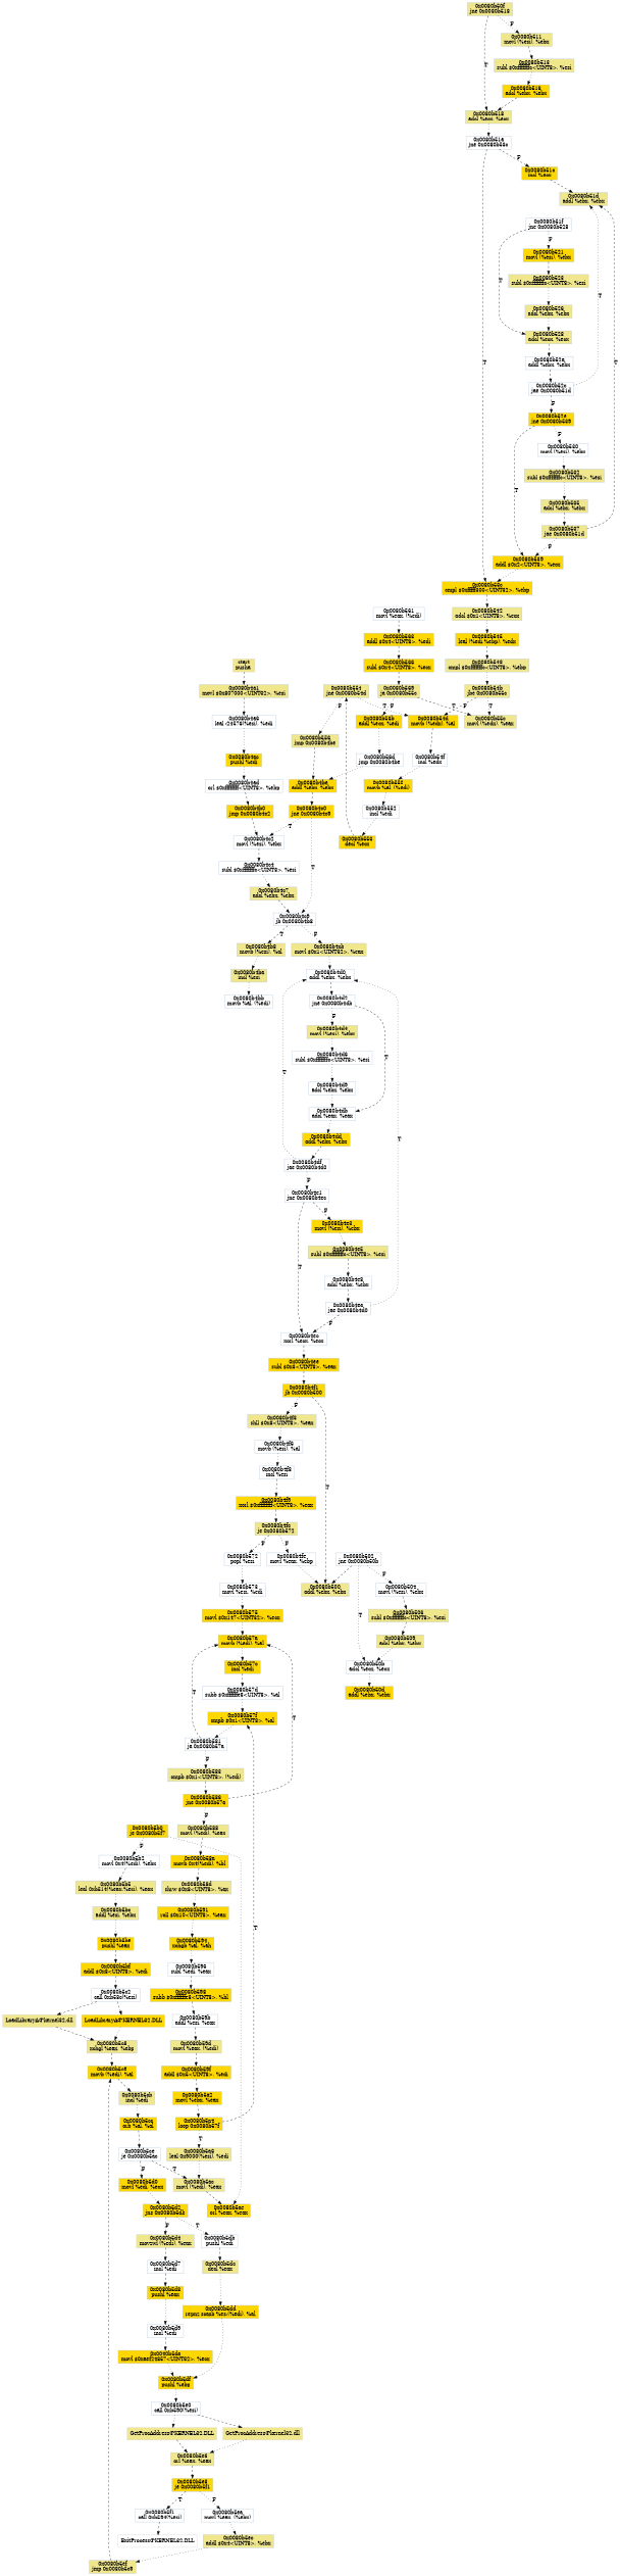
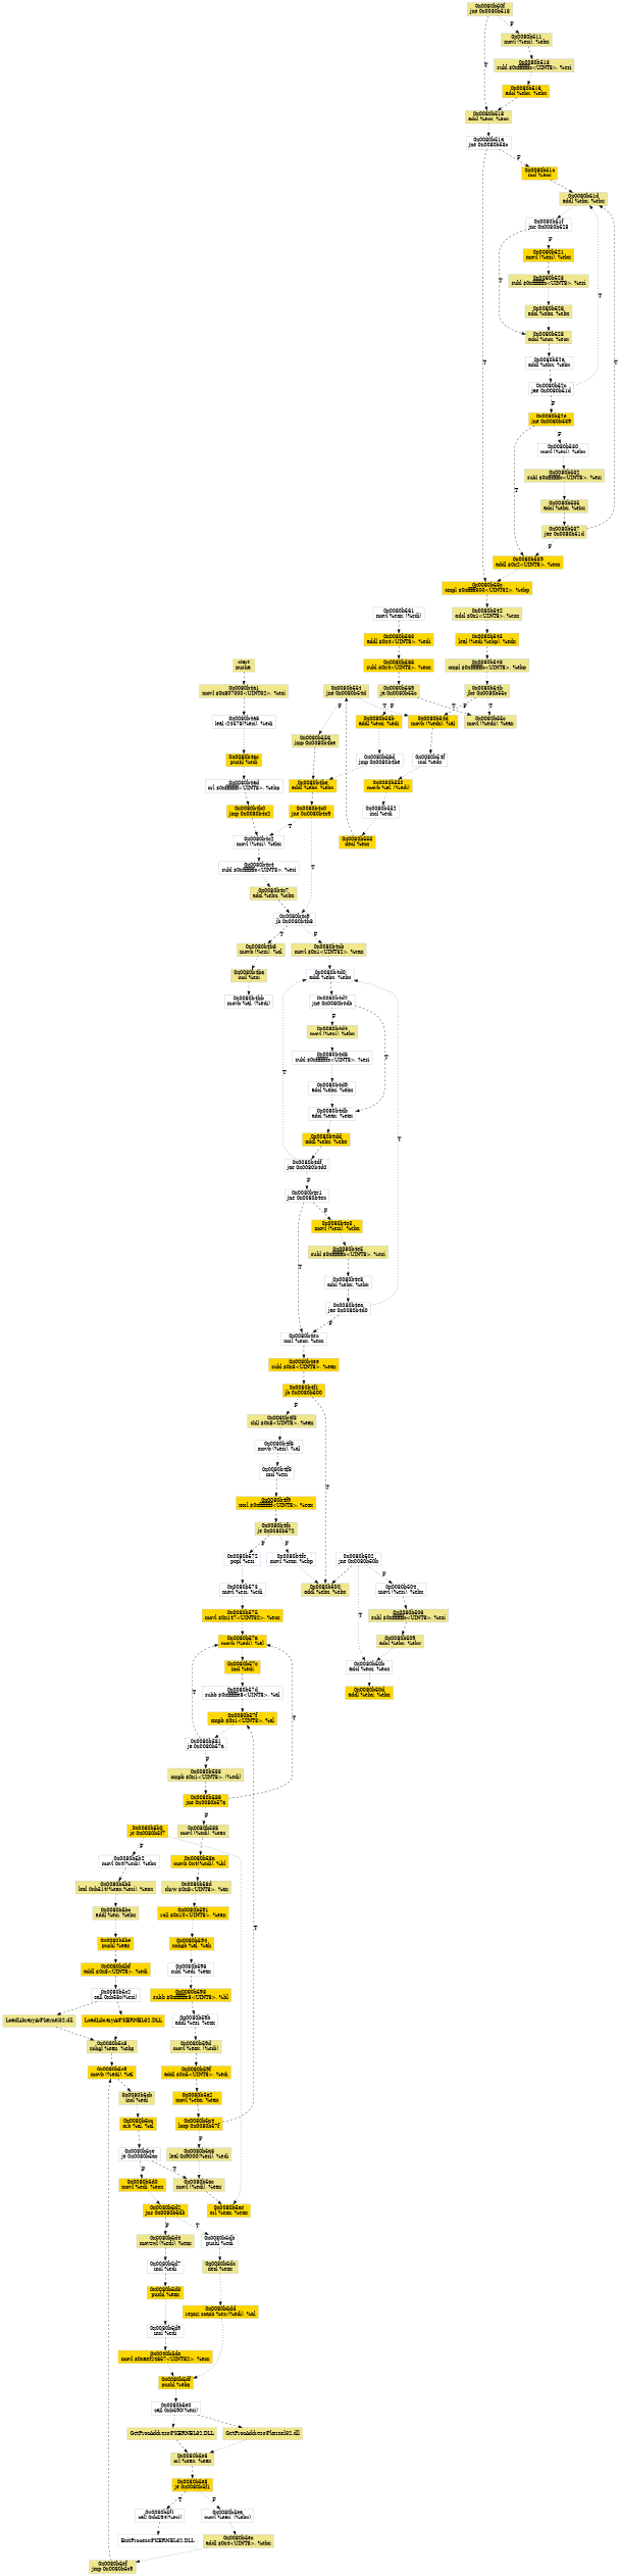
  digraph {
    node [color=lightsteelblue fillcolor=khaki shape=rectangle style=filled]
    edge [color="#000000" style=dashed]
    n1 [color=lightgrey label="start\npusha "]
    n2 [label="0x0080b4a1\nmovl $0x807000<UINT32>, %esi"]
    n3 [fillcolor=white label="0x0080b4a6\nleal -24576(%esi), %edi"]
    n4 [fillcolor=gold label="0x0080b4ac\npushl %edi"]
    n5 [fillcolor=white label="0x0080b4ad\norl $0xffffffff<UINT8>, %ebp"]
    n6 [fillcolor=gold label="0x0080b4b0\njmp 0x0080b4c2"]
    n7 [fillcolor=white label="0x0080b4c2\nmovl (%esi), %ebx"]
    n8 [fillcolor=white label="0x0080b4c4\nsubl $0xfffffffc<UINT8>, %esi"]
    n9 [label="0x0080b4c7\nadcl %ebx, %ebx"]
    n10 [fillcolor=white label="0x0080b4c9\njb 0x0080b4b8"]
    n11 [label="0x0080b4b8\nmovb (%esi), %al"]
    n12 [label="0x0080b4cb\nmovl $0x1<UINT32>, %eax"]
    n13 [label="0x0080b4ba\nincl %esi"]
    n14 [fillcolor=white label="0x0080b4d0\naddl %ebx, %ebx"]
    n15 [fillcolor=white label="0x0080b4bb\nmovb %al, (%edi)"]
    n16 [fillcolor=gold label="0x0080b4be\naddl %ebx, %ebx"]
    n17 [color=lightgrey fillcolor=gold label="0x0080b4c0\njne 0x0080b4c9"]
    n18 [fillcolor=white label="0x0080b4d2\njne 0x0080b4db"]
    n19 [fillcolor=white label="0x0080b4db\nadcl %eax, %eax"]
    n20 [label="0x0080b4d4\nmovl (%esi), %ebx"]
    n21 [fillcolor=gold label="0x0080b4dd\naddl %ebx, %ebx"]
    n22 [fillcolor=white label="0x0080b4d6\nsubl $0xfffffffc<UINT8>, %esi"]
    n23 [fillcolor=white label="0x0080b4df\njae 0x0080b4d0"]
    n24 [fillcolor=white label="0x0080b4e1\njne 0x0080b4ec"]
    n25 [fillcolor=white label="0x0080b4ec\nxorl %ecx, %ecx"]
    n26 [fillcolor=gold label="0x0080b4e3\nmovl (%esi), %ebx"]
    n27 [fillcolor=gold label="0x0080b4ee\nsubl $0x3<UINT8>, %eax"]
    n28 [label="0x0080b4e5\nsubl $0xfffffffc<UINT8>, %esi"]
    n29 [fillcolor=gold label="0x0080b4f1\njb 0x0080b500"]
    n30 [label="0x0080b500\naddl %ebx, %ebx"]
    n31 [label="0x0080b4f3\nshll $0x8<UINT8>, %eax"]
    n32 [fillcolor=white label="0x0080b4f6\nmovb (%esi), %al"]
    n33 [fillcolor=white label="0x0080b502\njne 0x0080b50b"]
    n34 [fillcolor=white label="0x0080b50b\nadcl %ecx, %ecx"]
    n35 [fillcolor=white label="0x0080b504\nmovl (%esi), %ebx"]
    n36 [fillcolor=gold label="0x0080b50d\naddl %ebx, %ebx"]
    n37 [label="0x0080b506\nsubl $0xfffffffc<UINT8>, %esi"]
    n38 [label="0x0080b50f\njne 0x0080b518"]
    n39 [label="0x0080b518\nadcl %ecx, %ecx"]
    n40 [label="0x0080b511\nmovl (%esi), %ebx"]
    n41 [fillcolor=white label="0x0080b51a\njne 0x0080b53c"]
    n42 [label="0x0080b513\nsubl $0xfffffffc<UINT8>, %esi"]
    n43 [fillcolor=gold label="0x0080b51c\nincl %ecx"]
    n44 [fillcolor=gold label="0x0080b53c\ncmpl $0xfffff300<UINT32>, %ebp"]
    n45 [label="0x0080b51d\naddl %ebx, %ebx"]
    n46 [label="0x0080b542\nadcl $0x1<UINT8>, %ecx"]
    n47 [fillcolor=white label="0x0080b51f\njne 0x0080b528"]
    n48 [label="0x0080b528\nadcl %ecx, %ecx"]
    n49 [fillcolor=gold label="0x0080b521\nmovl (%esi), %ebx"]
    n50 [fillcolor=white label="0x0080b52a\naddl %ebx, %ebx"]
    n51 [label="0x0080b523\nsubl $0xfffffffc<UINT8>, %esi"]
    n52 [fillcolor=white label="0x0080b52c\njae 0x0080b51d"]
    n53 [fillcolor=gold label="0x0080b52e\njne 0x0080b539"]
    n54 [fillcolor=gold label="0x0080b539\naddl $0x2<UINT8>, %ecx"]
    n55 [fillcolor=white label="0x0080b530\nmovl (%esi), %ebx"]
    n56 [label="0x0080b532\nsubl $0xfffffffc<UINT8>, %esi"]
    n57 [fillcolor=gold label="0x0080b545\nleal (%edi,%ebp), %edx"]
    n58 [label="0x0080b548\ncmpl $0xfffffffc<UINT8>, %ebp"]
    n59 [label="0x0080b54b\njbe 0x0080b55c"]
    n60 [fillcolor=gold label="0x0080b54d\nmovb (%edx), %al"]
    n61 [label="0x0080b55c\nmovl (%edx), %eax"]
    n62 [fillcolor=white label="0x0080b54f\nincl %edx"]
    n63 [fillcolor=gold label="0x0080b550\nmovb %al, (%edi)"]
    n64 [fillcolor=white label="0x0080b552\nincl %edi"]
    n65 [fillcolor=gold label="0x0080b553\ndecl %ecx"]
    n66 [label="0x0080b554\njne 0x0080b54d"]
    n67 [label="0x0080b556\njmp 0x0080b4be"]
    n68 [fillcolor=white label="0x0080b4f8\nincl %esi"]
    n69 [fillcolor=gold label="0x0080b4f9\nxorl $0xffffffff<UINT8>, %eax"]
    n70 [label="0x0080b4fc\nje 0x0080b572"]
    n71 [fillcolor=white label="0x0080b4fe\nmovl %eax, %ebp"]
    n72 [fillcolor=white label="0x0080b572\npopl %esi"]
    n73 [fillcolor=white label="0x0080b573\nmovl %esi, %edi"]
    n74 [fillcolor=white label="0x0080b561\nmovl %eax, (%edi)"]
    n75 [fillcolor=gold label="0x0080b563\naddl $0x4<UINT8>, %edi"]
    n76 [fillcolor=gold label="0x0080b566\nsubl $0x4<UINT8>, %ecx"]
    n77 [label="0x0080b569\nja 0x0080b55c"]
    n78 [fillcolor=gold label="0x0080b56b\naddl %ecx, %edi"]
    n79 [fillcolor=white label="0x0080b56d\njmp 0x0080b4be"]
    n80 [fillcolor=white label="0x0080b4d9\nadcl %ebx, %ebx"]
    n81 [label="0x0080b509\nadcl %ebx, %ebx"]
    n82 [fillcolor=white label="0x0080b4e8\nadcl %ebx, %ebx"]
    n83 [fillcolor=white label="0x0080b4ea\njae 0x0080b4d0"]
    n84 [fillcolor=gold label="0x0080b516\nadcl %ebx, %ebx"]
    n85 [label="0x0080b526\nadcl %ebx, %ebx"]
    n86 [label="0x0080b535\nadcl %ebx, %ebx"]
    n87 [label="0x0080b537\njae 0x0080b51d"]
    n88 [fillcolor=gold label="0x0080b575\nmovl $0x147<UINT32>, %ecx"]
    n89 [fillcolor=gold label="0x0080b57a\nmovb (%edi), %al"]
    n90 [fillcolor=gold label="0x0080b57c\nincl %edi"]
    n91 [fillcolor=white label="0x0080b57d\nsubb $0xffffffe8<UINT8>, %al"]
    n92 [fillcolor=gold label="0x0080b57f\ncmpb $0x1<UINT8>, %al"]
    n93 [fillcolor=white label="0x0080b581\nja 0x0080b57a"]
    n94 [label="0x0080b583\ncmpb $0x1<UINT8>, (%edi)"]
    n95 [fillcolor=gold label="0x0080b586\njne 0x0080b57a"]
    n96 [label="0x0080b588\nmovl (%edi), %eax"]
    n97 [fillcolor=gold label="0x0080b58a\nmovb 0x4(%edi), %bl"]
    n98 [label="0x0080b58d\nshrw $0x8<UINT8>, %ax"]
    n99 [fillcolor=gold label="0x0080b591\nroll $0x10<UINT8>, %eax"]
    n100 [fillcolor=gold label="0x0080b594\nxchgb %al, %ah"]
    n101 [fillcolor=white label="0x0080b596\nsubl %edi, %eax"]
    n102 [fillcolor=gold label="0x0080b598\nsubb $0xffffffe8<UINT8>, %bl"]
    n103 [fillcolor=white label="0x0080b59b\naddl %esi, %eax"]
    n104 [label="0x0080b59d\nmovl %eax, (%edi)"]
    n105 [fillcolor=gold label="0x0080b59f\naddl $0x5<UINT8>, %edi"]
    n106 [fillcolor=gold label="0x0080b5a2\nmovl %ebx, %eax"]
    n107 [fillcolor=gold label="0x0080b5a4\nloop 0x0080b57f"]
    n108 [label="0x0080b5a6\nleal 0x9000(%esi), %edi"]
    n109 [label="0x0080b5ac\nmovl (%edi), %eax"]
    n110 [fillcolor=gold label="0x0080b5ae\norl %eax, %eax"]
    n111 [fillcolor=gold label="0x0080b5b0\nje 0x0080b5f7"]
    n112 [fillcolor=white label="0x0080b5b2\nmovl 0x4(%edi), %ebx"]
    n113 [label="0x0080b5b5\nleal 0xb514(%eax,%esi), %eax"]
    n114 [label="0x0080b5bc\naddl %esi, %ebx"]
    n115 [fillcolor=gold label="0x0080b5be\npushl %eax"]
    n116 [fillcolor=gold label="0x0080b5bf\naddl $0x8<UINT8>, %edi"]
    n117 [fillcolor=white label="0x0080b5c2\ncall 0xb58c(%esi)"]
    n118 [color=lightgrey label="LoadLibraryA@kernel32.dll"]
    n119 [color=lightgrey fillcolor=gold label="LoadLibraryA@KERNEL32.DLL"]
    n120 [label="0x0080b5c8\nxchgl %eax, %ebp"]
    n121 [fillcolor=gold label="0x0080b5c9\nmovb (%edi), %al"]
    n122 [label="0x0080b5cb\nincl %edi"]
    n123 [fillcolor=gold label="0x0080b5cc\norb %al, %al"]
    n124 [fillcolor=white label="0x0080b5ce\nje 0x0080b5ac"]
    n125 [fillcolor=gold label="0x0080b5d0\nmovl %edi, %ecx"]
    n126 [fillcolor=gold label="0x0080b5d2\njns 0x0080b5db"]
    n127 [fillcolor=white label="0x0080b5db\npushl %edi"]
    n128 [label="0x0080b5d4\nmovzwl (%edi), %eax"]
    n129 [label="0x0080b5dc\ndecl %eax"]
    n130 [fillcolor=white label="0x0080b5d7\nincl %edi"]
    n131 [fillcolor=gold label="0x0080b5dd\nrepnz scasb %es:(%edi), %al"]
    n132 [fillcolor=gold label="0x0080b5df\npushl %ebp"]
    n133 [fillcolor=white label="0x0080b5e0\ncall 0xb590(%esi)"]
    n134 [color=lightgrey label="GetProcAddress@kernel32.dll"]
    n135 [color=lightgrey label="GetProcAddress@KERNEL32.DLL"]
    n136 [label="0x0080b5e6\norl %eax, %eax"]
    n137 [fillcolor=gold label="0x0080b5e8\nje 0x0080b5f1"]
    n138 [fillcolor=white label="0x0080b5ea\nmovl %eax, (%ebx)"]
    n139 [fillcolor=white label="0x0080b5f1\ncall 0xb594(%esi)"]
    n140 [label="0x0080b5ec\naddl $0x4<UINT8>, %ebx"]
    n141 [color=lightgrey fillcolor=white label="ExitProcess@KERNEL32.DLL"]
    n142 [label="0x0080b5ef\njmp 0x0080b5c9"]
    n143 [fillcolor=gold label="0x0080b5d8\npushl %eax"]
    n144 [fillcolor=white label="0x0080b5d9\nincl %edi"]
    n145 [fillcolor=gold label="0x0040b5da\nmovl $0xaef24857<UINT32>, %ecx"]
    n1 -> n2
    n2 -> n3
    n3 -> n4 [style=dotted]
    n4 -> n5 [style=dotted]
    n5 -> n6
    n6 -> n7
    n7 -> n8
    n8 -> n9 [style=dotted]
    n9 -> n10
    n10 -> n11 [label=T]
    n10 -> n12 [label=F style=dotted]
    n11 -> n13 [style=dotted]
    n12 -> n14 [style=dotted]
    n13 -> n15 [style=dotted]
    n14 -> n18
    n16 -> n17
    n17 -> n7 [label=T style=dotted]
    n17 -> n10 [label=T style=dotted]
    n18 -> n19 [label=T]
    n18 -> n20 [label=F style=dotted]
    n19 -> n21 [style=dotted]
    n20 -> n22 [style=dotted]
    n21 -> n23
    n22 -> n80 [style=dotted]
    n23 -> n14 [label=T style=dotted]
    n23 -> n24 [label=F style=dotted]
    n24 -> n25 [label=T]
    n24 -> n26 [label=F]
    n25 -> n27
    n26 -> n28 [style=dotted]
    n27 -> n29
    n28 -> n82
    n29 -> n30 [label=T]
    n29 -> n31 [label=F style=dotted]
    n31 -> n32 [style=dotted]
    n32 -> n68 [style=dotted]
    n33 -> n30
    n33 -> n34 [label=T style=dotted]
    n33 -> n35 [label=F style=dotted]
    n34 -> n36 [style=dotted]
    n35 -> n37
    n37 -> n81
    n38 -> n39 [label=T]
    n38 -> n40 [label=F style=dotted]
    n39 -> n41 [style=dotted]
    n40 -> n42
    n41 -> n43 [label=F]
    n41 -> n44 [label=T]
    n42 -> n84 [style=dotted]
    n43 -> n45
    n44 -> n46
+   n45 -> n47 [style=dotted]
    n46 -> n57 [style=dotted]
    n47 -> n48 [label=T]
    n47 -> n49 [label=F style=dotted]
    n48 -> n50
    n49 -> n51
    n50 -> n52
    n51 -> n85 [style=dotted]
    n52 -> n45 [label=T style=dotted]
    n52 -> n53 [label=F]
    n53 -> n54 [label=T]
    n53 -> n55 [label=F style=dotted]
    n54 -> n44 [style=dotted]
    n55 -> n56 [style=dotted]
    n56 -> n86 [style=dotted]
    n57 -> n58
    n58 -> n59 [style=dotted]
    n59 -> n60 [label=F]
    n59 -> n61 [label=T style=dotted]
    n60 -> n62
    n62 -> n63 [style=dotted]
    n63 -> n64 [style=dotted]
    n64 -> n65 [style=dotted]
    n65 -> n66
    n66 -> n60 [label=T style=dotted]
    n66 -> n67 [label=F style=dotted]
    n67 -> n16
    n68 -> n69
    n69 -> n70
    n70 -> n71 [label=F style=dotted]
    n70 -> n72 [label=F]
    n71 -> n30 [style=dotted]
    n72 -> n73 [style=dotted]
    n73 -> n88 [style=dotted]
    n74 -> n75
    n75 -> n76
    n76 -> n77
    n77 -> n61 [label=T]
    n77 -> n78 [label=F style=dotted]
    n78 -> n79 [style=dotted]
    n79 -> n16 [style=dotted]
    n80 -> n19 [style=dotted]
    n81 -> n34 [style=dotted]
    n82 -> n83
    n83 -> n14 [label=T style=dotted]
    n83 -> n25 [label=F]
    n84 -> n39
    n85 -> n48 [style=dotted]
    n86 -> n87
    n87 -> n45 [label=T]
    n87 -> n54 [label=F style=dotted]
    n88 -> n89 [style=dotted]
    n89 -> n90 [style=dotted]
    n90 -> n91
    n91 -> n92 [style=dotted]
    n92 -> n93 [style=dotted]
    n93 -> n89 [label=T]
    n93 -> n94 [label=F style=dotted]
    n94 -> n95
    n95 -> n89 [label=T]
    n95 -> n96 [label=F style=dotted]
    n96 -> n97
    n97 -> n98
    n98 -> n99 [style=dotted]
    n99 -> n100 [style=dotted]
    n100 -> n101 [style=dotted]
    n101 -> n102
    n102 -> n103
    n103 -> n104
    n104 -> n105
    n105 -> n106
    n106 -> n107
    n107 -> n92 [label=T]
-   n107 -> n108 [label=T style=dotted]
+   n107 -> n108 [label=F style=dotted]
    n108 -> n109 [style=dotted]
    n109 -> n110
    n111 -> n110 [style=dotted]
    n111 -> n112 [label=F style=dotted]
    n112 -> n113
    n113 -> n114 [style=dotted]
    n114 -> n115 [style=dotted]
    n115 -> n116
    n116 -> n117
    n117 -> n118
    n117 -> n119
    n118 -> n120
    n119 -> n120 [style=dotted]
    n120 -> n121
    n121 -> n122
    n122 -> n123 [style=dotted]
    n123 -> n124
    n124 -> n109 [label=T]
    n124 -> n125 [label=F]
    n125 -> n126 [style=dotted]
    n126 -> n127 [label=T style=dotted]
    n126 -> n128 [label=F]
    n127 -> n129
    n128 -> n130
    n129 -> n131 [style=dotted]
    n130 -> n143
    n131 -> n132 [style=dotted]
    n132 -> n133 [style=dotted]
    n133 -> n134
    n133 -> n135 [style=dotted]
    n134 -> n136 [style=dotted]
    n135 -> n136
    n136 -> n137
    n137 -> n138 [label=F style=dotted]
    n137 -> n139 [label=T]
    n138 -> n140 [style=dotted]
    n139 -> n141
    n140 -> n142 [style=dotted]
    n142 -> n121
    n143 -> n144 [style=dotted]
    n144 -> n145
    n145 -> n132 [style=dotted]
  }
